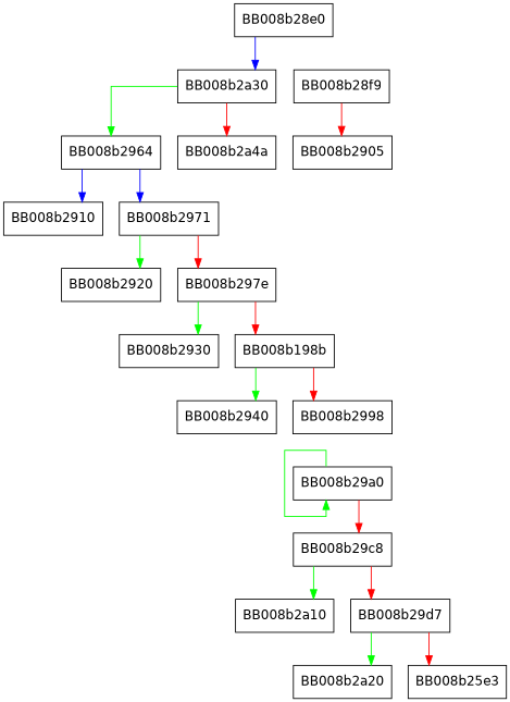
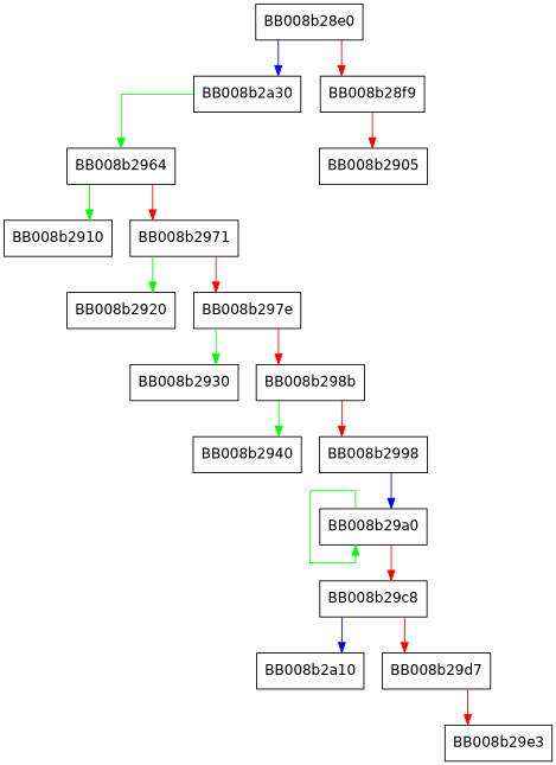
  digraph {
    fontname="DejaVu Sans"
    splines=ortho
    node [fontname="DejaVu Sans" shape=box]
    edge [color=red fontname="DejaVu Sans"]
    BB008b28e0
    BB008b2a30
    BB008b28f9
    BB008b2964
-   BB008b2a4a
    BB008b2905
    BB008b2910
    BB008b2971
    BB008b2920
    BB008b297e
    BB008b2930
-   BB008b298b [label=BB008b198b]
+   BB008b298b
    BB008b2940
    BB008b2998
    BB008b29a0
    BB008b29c8
    BB008b2a10
    BB008b29d7
-   BB008b2a20
-   BB008b29e3 [label=BB008b25e3]
+   BB008b29e3
    BB008b28e0 -> BB008b2a30 [color=blue]
+   BB008b28e0 -> BB008b28f9
    BB008b2a30 -> BB008b2964 [color=green]
-   BB008b2a30 -> BB008b2a4a
    BB008b28f9 -> BB008b2905
-   BB008b2964 -> BB008b2910 [color=blue]
-   BB008b2964 -> BB008b2971 [color=blue]
+   BB008b2964 -> BB008b2910 [color=green]
+   BB008b2964 -> BB008b2971
    BB008b2971 -> BB008b2920 [color=green]
    BB008b2971 -> BB008b297e
    BB008b297e -> BB008b2930 [color=green]
    BB008b297e -> BB008b298b
    BB008b298b -> BB008b2940 [color=green]
    BB008b298b -> BB008b2998
+   BB008b2998 -> BB008b29a0 [color=blue]
    BB008b29a0 -> BB008b29a0 [color=green]
    BB008b29a0 -> BB008b29c8
-   BB008b29c8 -> BB008b2a10 [color=green]
+   BB008b29c8 -> BB008b2a10 [color=blue]
    BB008b29c8 -> BB008b29d7
-   BB008b29d7 -> BB008b2a20 [color=green]
    BB008b29d7 -> BB008b29e3
  }
